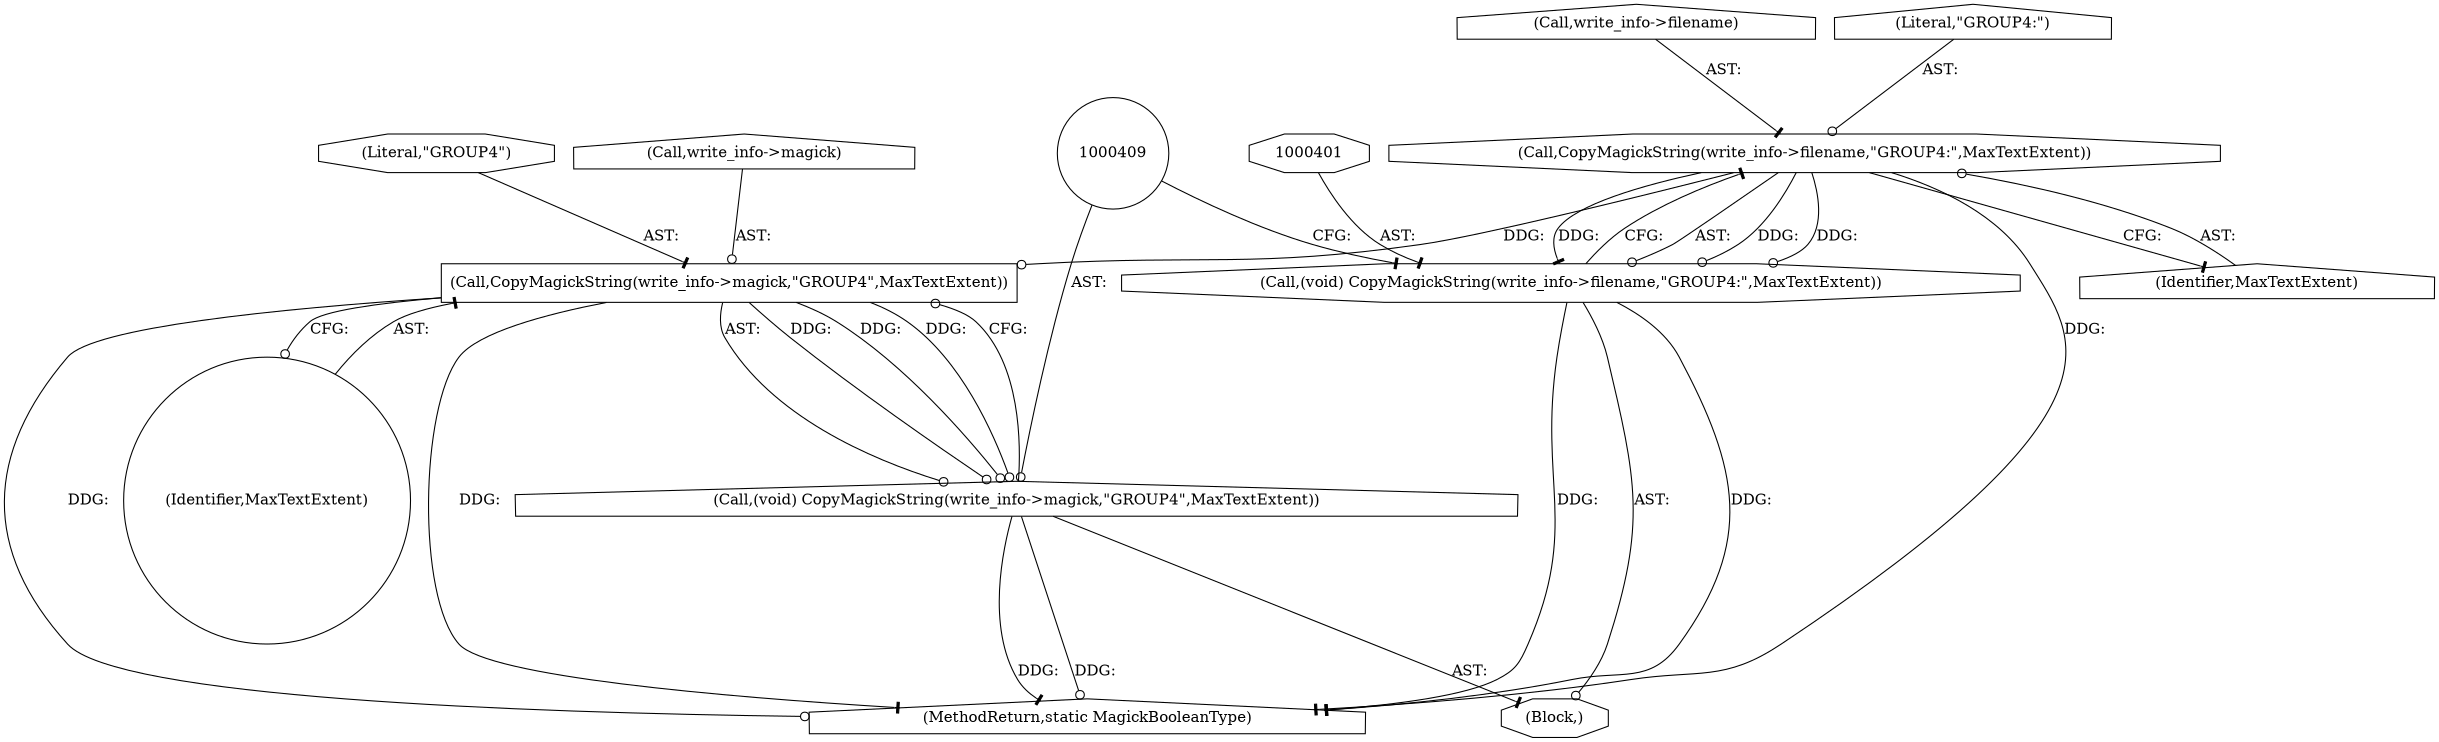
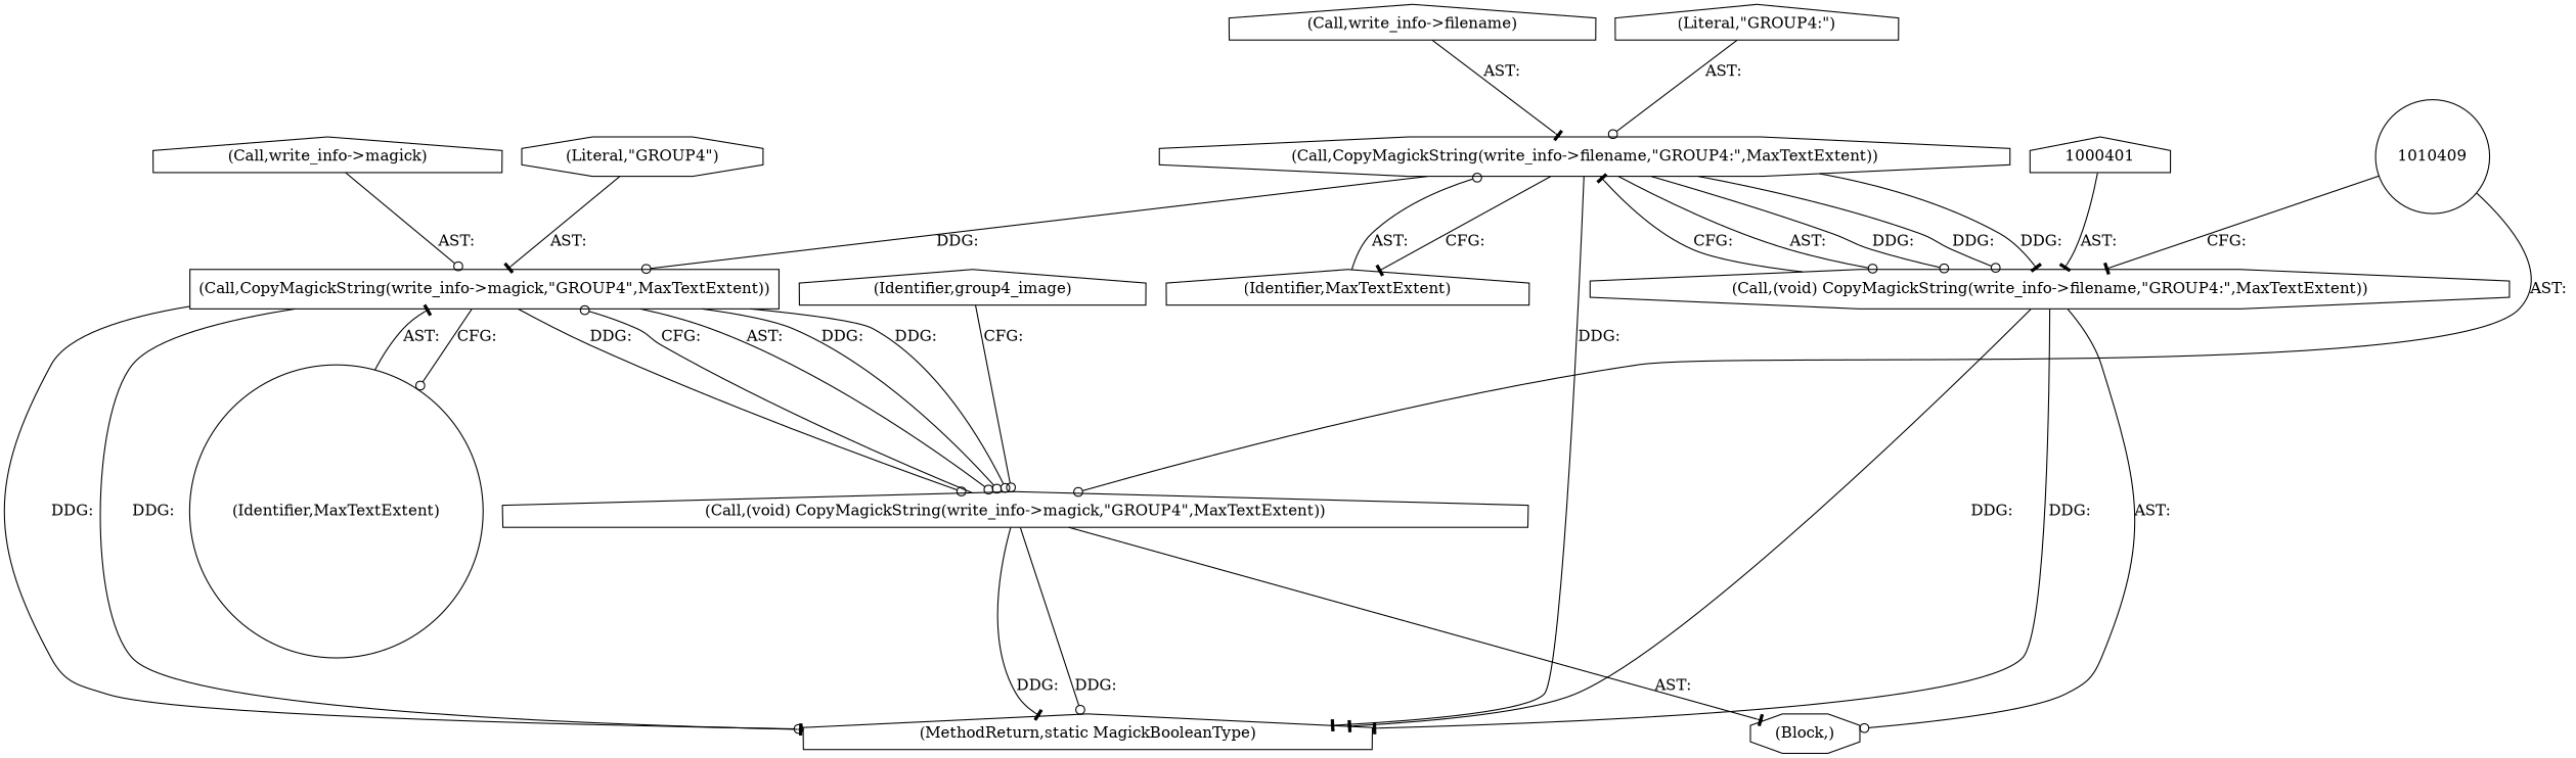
  digraph {
    node [shape=house]
    edge [arrowhead=odot]
    n1 [label="(Call,CopyMagickString(write_info->filename,\"GROUP4:\",MaxTextExtent))" shape=octagon]
    n2 [label="(Call,(void) CopyMagickString(write_info->filename,\"GROUP4:\",MaxTextExtent))" shape=octagon]
    n3 [label="(Call,CopyMagickString(write_info->magick,\"GROUP4\",MaxTextExtent))" shape=box]
    n4 [label="(MethodReturn,static MagickBooleanType)"]
    n5 [label="(Identifier,MaxTextExtent)"]
    n6 [label="(Block,)" shape=octagon]
    n7 [label="(Call,(void) CopyMagickString(write_info->magick,\"GROUP4\",MaxTextExtent))"]
    n8 [label="(Identifier,MaxTextExtent)" shape=circle]
+   n9 [label="(Identifier,group4_image)"]
    n10 [label="(Call,write_info->magick)"]
    n11 [label="(Call,write_info->filename)"]
    n12 [label="(Literal,\"GROUP4\")" shape=octagon]
    n13 [label="(Literal,\"GROUP4:\")"]
-   1000401 [shape=octagon]
-   1000409 [shape=circle]
+   1000401
+   1000409 [shape=circle label=1010409]
    n1 -> n2 [label="AST: "]
    n1 -> n2 [label="DDG: "]
    n1 -> n2 [label="DDG: "]
    n1 -> n2 [arrowhead=tee label="DDG: "]
    n1 -> n3 [label="DDG: "]
    n1 -> n4 [arrowhead=tee label="DDG: "]
    n1 -> n5 [arrowhead=tee label="CFG: "]
    n2 -> n1 [arrowhead=tee label="CFG: "]
    n2 -> n4 [arrowhead=tee label="DDG: "]
    n2 -> n4 [arrowhead=tee label="DDG: "]
    n2 -> n6 [label="AST: "]
    n3 -> n4 [label="DDG: "]
    n3 -> n4 [arrowhead=tee label="DDG: "]
    n3 -> n7 [label="AST: "]
    n3 -> n7 [label="DDG: "]
    n3 -> n7 [label="DDG: "]
    n3 -> n7 [label="DDG: "]
    n3 -> n8 [label="CFG: "]
    n5 -> n1 [label="AST: "]
    n7 -> n3 [label="CFG: "]
    n7 -> n4 [arrowhead=tee label="DDG: "]
    n7 -> n4 [label="DDG: "]
    n7 -> n6 [arrowhead=tee label="AST: "]
    n8 -> n3 [arrowhead=tee label="AST: "]
+   n9 -> n7 [label="CFG: "]
    n10 -> n3 [label="AST: "]
    n11 -> n1 [arrowhead=tee label="AST: "]
    n12 -> n3 [arrowhead=tee label="AST: "]
    n13 -> n1 [label="AST: "]
    1000401 -> n2 [arrowhead=tee label="AST: "]
    1000409 -> n2 [arrowhead=tee label="CFG: "]
    1000409 -> n7 [label="AST: "]
  }
